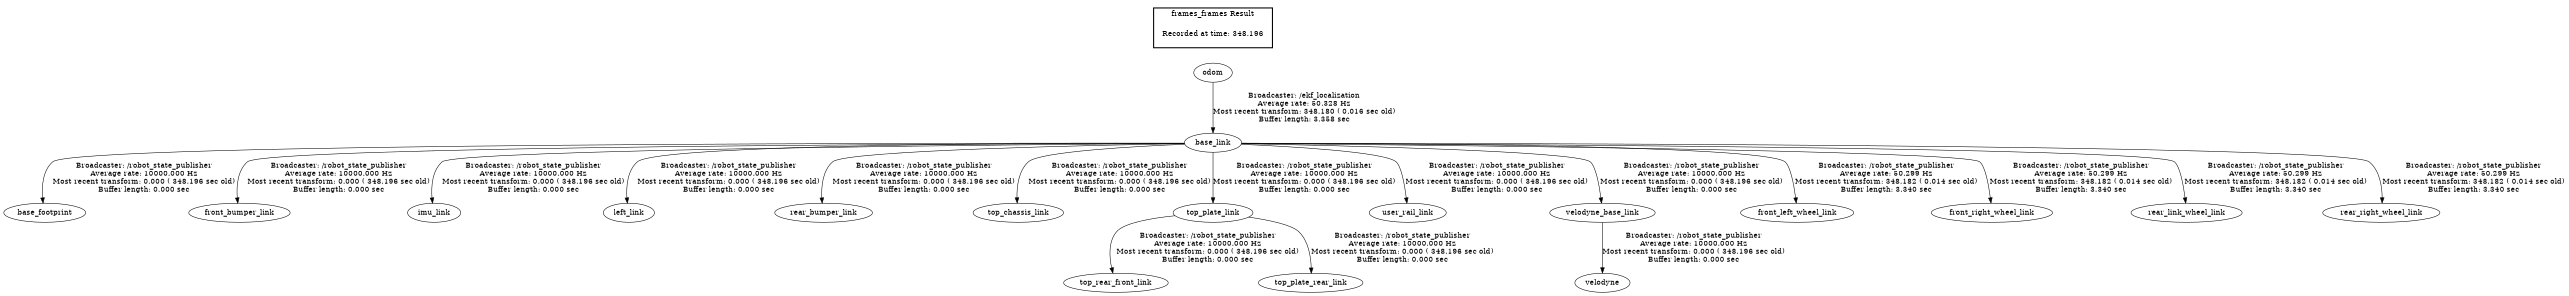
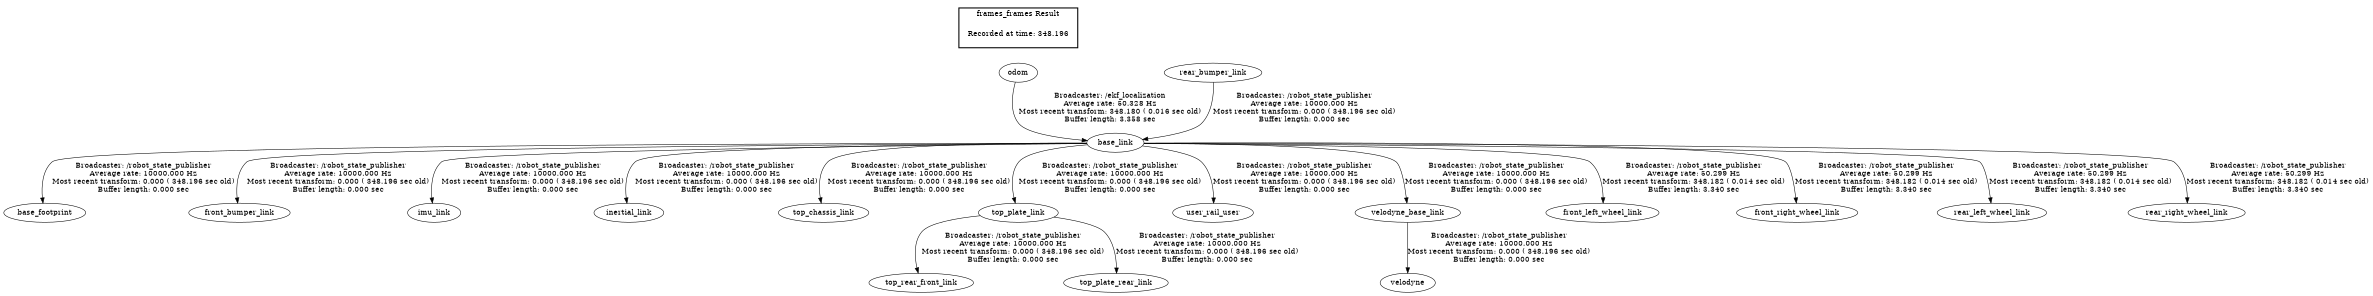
  digraph {
    "Recorded at time: 348.196" [shape=plaintext]
    odom
    base_link
    base_footprint
    front_bumper_link
    imu_link
-   inertial_link [label=left_link]
+   inertial_link
    rear_bumper_link
    top_chassis_link
    top_plate_link
-   user_rail_link
+   user_rail_link [label=user_rail_user]
    velodyne_base_link
    front_left_wheel_link
    front_right_wheel_link
-   rear_left_wheel_link [label=rear_link_wheel_link]
+   rear_left_wheel_link
    rear_right_wheel_link
    n17 [label=top_rear_front_link]
    top_plate_rear_link
    velodyne
    subgraph cluster_1 {
      color=black
      label="frames_frames Result"
      style=bold
      "Recorded at time: 348.196"
    }
    "Recorded at time: 348.196" -> odom [style=invis]
    odom -> base_link [label="Broadcaster: /ekf_localization\nAverage rate: 50.328 Hz\nMost recent transform: 348.180 ( 0.016 sec old)\nBuffer length: 3.358 sec\n"]
    base_link -> base_footprint [label="Broadcaster: /robot_state_publisher\nAverage rate: 10000.000 Hz\nMost recent transform: 0.000 ( 348.196 sec old)\nBuffer length: 0.000 sec\n"]
    base_link -> front_bumper_link [label="Broadcaster: /robot_state_publisher\nAverage rate: 10000.000 Hz\nMost recent transform: 0.000 ( 348.196 sec old)\nBuffer length: 0.000 sec\n"]
    base_link -> imu_link [label="Broadcaster: /robot_state_publisher\nAverage rate: 10000.000 Hz\nMost recent transform: 0.000 ( 348.196 sec old)\nBuffer length: 0.000 sec\n"]
    base_link -> inertial_link [label="Broadcaster: /robot_state_publisher\nAverage rate: 10000.000 Hz\nMost recent transform: 0.000 ( 348.196 sec old)\nBuffer length: 0.000 sec\n"]
-   base_link -> rear_bumper_link [label="Broadcaster: /robot_state_publisher\nAverage rate: 10000.000 Hz\nMost recent transform: 0.000 ( 348.196 sec old)\nBuffer length: 0.000 sec\n"]
+   rear_bumper_link -> base_link [label="Broadcaster: /robot_state_publisher\nAverage rate: 10000.000 Hz\nMost recent transform: 0.000 ( 348.196 sec old)\nBuffer length: 0.000 sec\n"]
    base_link -> top_chassis_link [label="Broadcaster: /robot_state_publisher\nAverage rate: 10000.000 Hz\nMost recent transform: 0.000 ( 348.196 sec old)\nBuffer length: 0.000 sec\n"]
    base_link -> top_plate_link [label="Broadcaster: /robot_state_publisher\nAverage rate: 10000.000 Hz\nMost recent transform: 0.000 ( 348.196 sec old)\nBuffer length: 0.000 sec\n"]
    base_link -> user_rail_link [label="Broadcaster: /robot_state_publisher\nAverage rate: 10000.000 Hz\nMost recent transform: 0.000 ( 348.196 sec old)\nBuffer length: 0.000 sec\n"]
    base_link -> velodyne_base_link [label="Broadcaster: /robot_state_publisher\nAverage rate: 10000.000 Hz\nMost recent transform: 0.000 ( 348.196 sec old)\nBuffer length: 0.000 sec\n"]
    base_link -> front_left_wheel_link [label="Broadcaster: /robot_state_publisher\nAverage rate: 50.299 Hz\nMost recent transform: 348.182 ( 0.014 sec old)\nBuffer length: 3.340 sec\n"]
    base_link -> front_right_wheel_link [label="Broadcaster: /robot_state_publisher\nAverage rate: 50.299 Hz\nMost recent transform: 348.182 ( 0.014 sec old)\nBuffer length: 3.340 sec\n"]
    base_link -> rear_left_wheel_link [label="Broadcaster: /robot_state_publisher\nAverage rate: 50.299 Hz\nMost recent transform: 348.182 ( 0.014 sec old)\nBuffer length: 3.340 sec\n"]
    base_link -> rear_right_wheel_link [label="Broadcaster: /robot_state_publisher\nAverage rate: 50.299 Hz\nMost recent transform: 348.182 ( 0.014 sec old)\nBuffer length: 3.340 sec\n"]
    top_plate_link -> n17 [label="Broadcaster: /robot_state_publisher\nAverage rate: 10000.000 Hz\nMost recent transform: 0.000 ( 348.196 sec old)\nBuffer length: 0.000 sec\n"]
    top_plate_link -> top_plate_rear_link [label="Broadcaster: /robot_state_publisher\nAverage rate: 10000.000 Hz\nMost recent transform: 0.000 ( 348.196 sec old)\nBuffer length: 0.000 sec\n"]
    velodyne_base_link -> velodyne [label="Broadcaster: /robot_state_publisher\nAverage rate: 10000.000 Hz\nMost recent transform: 0.000 ( 348.196 sec old)\nBuffer length: 0.000 sec\n"]
  }
